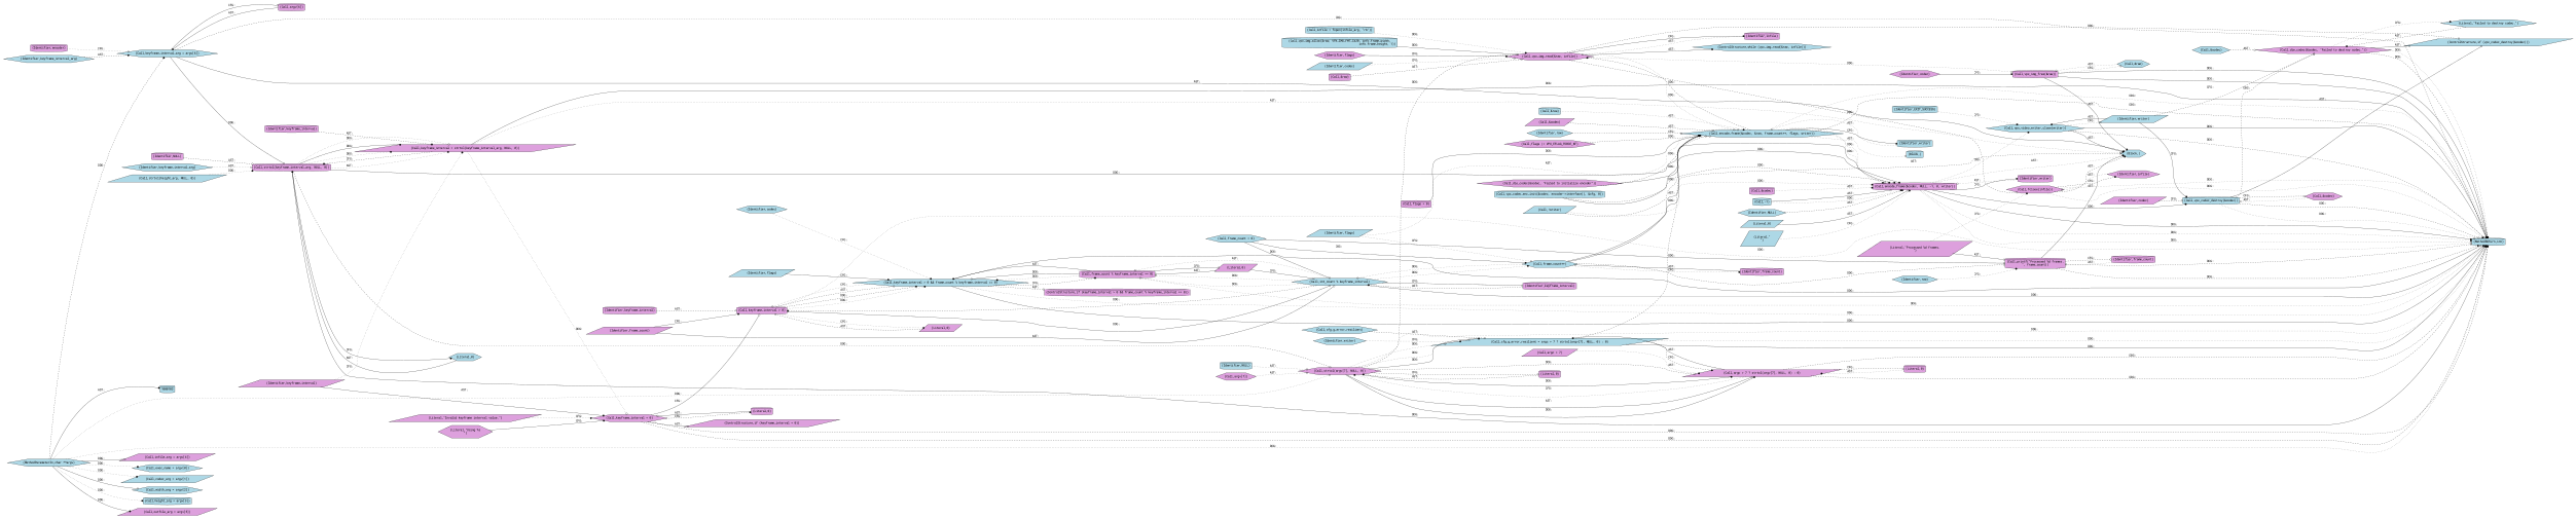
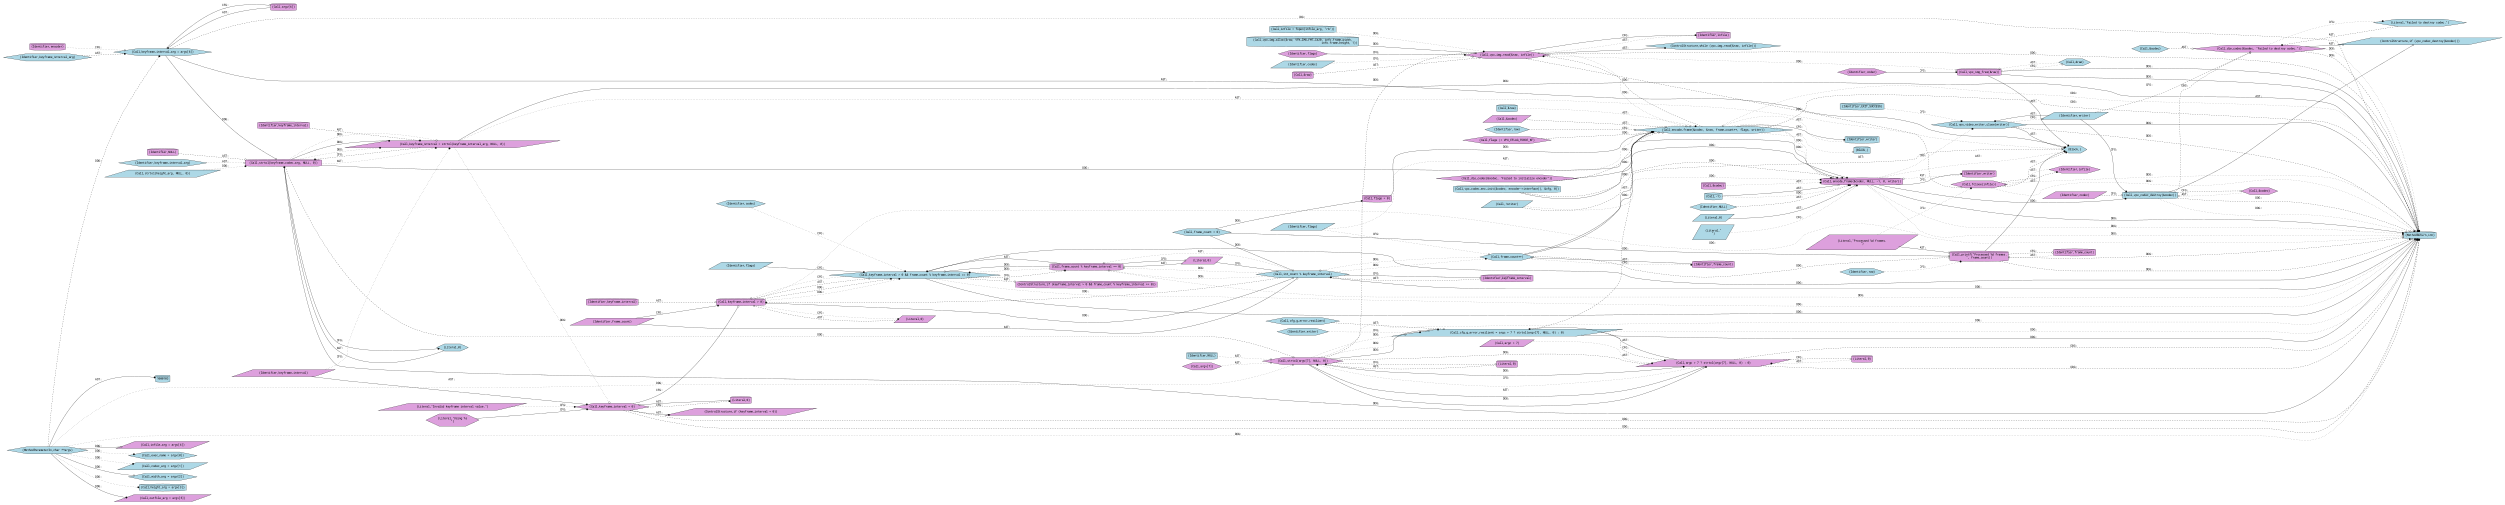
  digraph {
    fontname="Roboto Mono"
    rankdir=LR
    node [fillcolor=plum fontname="Roboto Mono" shape=hexagon style=filled]
    edge [arrowhead=odot fontname="Roboto Mono" style=dotted]
    n1 [fillcolor=lightblue label="(Call,keyframe_interval_arg = argv[6])"]
-   n2 [label="(Call,strtol(keyframe_interval_arg, NULL, 0))" shape=cylinder]
+   n2 [label="(Call,strtol(keyframe_codec_arg, NULL, 0))" shape=cylinder]
    n3 [fillcolor=lightblue label="(MethodReturn,int)" shape=cylinder]
    n4 [label="(Call,argv[6])" shape=cylinder]
    n5 [fillcolor=lightblue label="(Block,)"]
    n6 [label="(Call,strtol(argv[7], NULL, 0))"]
    n7 [label="(Call,keyframe_interval = strtol(keyframe_interval_arg, NULL, 0))" shape=parallelogram]
    n8 [label="(Call,encode_frame(&codec, NULL, -1, 0, writer))" shape=cylinder]
    n9 [fillcolor=lightblue label="(Literal,0)"]
    n10 [fillcolor=lightblue label="(MethodParameterIn,char **argv)"]
    n11 [label="(Call,infile_arg = argv[4])" shape=parallelogram]
    n12 [fillcolor=lightblue label="(Call,exec_name = argv[0])"]
    n13 [fillcolor=lightblue label="(Call,codec_arg = argv[1])" shape=parallelogram]
    n14 [fillcolor=lightblue label="(Call,width_arg = argv[2])"]
    n15 [fillcolor=lightblue label="(Call,height_arg = argv[3])" shape=cylinder]
    n16 [label="(Call,outfile_arg = argv[5])" shape=parallelogram]
    1000103 [fillcolor=lightblue shape=cylinder]
    n18 [label="(Call,vpx_img_read(&raw, infile))"]
    n19 [fillcolor=lightblue label="(Call,cfg.g_error_resilient = argc > 7 ? strtol(argv[7], NULL, 0) : 0)" shape=parallelogram]
    n20 [label="(Call,argc > 7 ? strtol(argv[7], NULL, 0) : 0)" shape=parallelogram]
    n21 [label="(Literal,0)" shape=cylinder]
    n22 [label="(Call,keyframe_interval < 0)"]
    n23 [fillcolor=lightblue label="(Call,vpx_codec_destroy(&codec))" shape=cylinder]
    n24 [fillcolor=lightblue label="(Call,vpx_video_writer_close(writer))"]
    n25 [label="(Identifier,writer)" shape=cylinder]
    n26 [label="(Call,keyframe_interval > 0)" shape=cylinder]
    n27 [label="(ControlStructure,if (keyframe_interval < 0))" shape=parallelogram]
    n28 [label="(Literal,0)" shape=cylinder]
    n29 [fillcolor=lightblue label="(Call,keyframe_interval > 0 && frame_count % keyframe_interval == 0)"]
    n30 [fillcolor=lightblue label="(Call,int_count % keyframe_interval)"]
    n31 [label="(Literal,0)" shape=parallelogram]
    n32 [label="(Call,frame_count % keyframe_interval == 0)" shape=cylinder]
    n33 [label="(ControlStructure,if (keyframe_interval > 0 && frame_count % keyframe_interval == 0))" shape=cylinder]
    n34 [fillcolor=lightblue label="(Call,frame_count++)"]
    n35 [label="(Identifier,keyframe_interval)" shape=cylinder]
    n36 [label="(Literal,0)" shape=parallelogram]
    n37 [fillcolor=lightblue label="(Call,encode_frame(&codec, &raw, frame_count++, flags, writer))"]
    n38 [label="(Call,printf(\"Processed %d frames.\n\", frame_count))" shape=cylinder]
    n39 [label="(Identifier,frame_count)" shape=cylinder]
    n40 [fillcolor=lightblue label="(Identifier,writer)" shape=cylinder]
    n41 [fillcolor=lightblue label="(Block,)" shape=cylinder]
    n42 [label="(Identifier,frame_count)" shape=cylinder]
    n43 [label="(Call,fclose(infile))"]
    n44 [label="(Call,vpx_img_free(&raw))" shape=cylinder]
    n45 [fillcolor=lightblue label="(ControlStructure,while (vpx_img_read(&raw, infile)))"]
    n46 [label="(Identifier,infile)" shape=cylinder]
    n47 [label="(Identifier,infile)"]
    n48 [fillcolor=lightblue label="(Call,&raw)"]
    n49 [label="(Call,die_codec(&codec, \"Failed to destroy codec.\"))"]
    n50 [label="(Call,&codec)"]
    n51 [fillcolor=lightblue label="(ControlStructure,if (vpx_codec_destroy(&codec)))" shape=parallelogram]
    n52 [fillcolor=lightblue label="(Identifier,writer)" shape=parallelogram]
    n53 [fillcolor=lightblue label="(Literal,\"Failed to destroy codec.\")"]
    n54 [label="(Literal,0)" shape=cylinder]
    n55 [fillcolor=lightblue label="(Identifier,NULL)"]
    n56 [label="(Call,die_codec(&codec, \"Failed to initialize encoder\"))"]
    n57 [fillcolor=lightblue label="(Identifier,writer)"]
    n58 [label="(Identifier,codec)" shape=parallelogram]
    n59 [fillcolor=lightblue label="(Call,infile = fopen(infile_arg, \"rb\"))" shape=cylinder]
    n60 [fillcolor=lightblue label="(Call,vpx_img_alloc(&raw, VPX_IMG_FMT_I420, info.frame_width,\n                                             info.frame_height, 1))" shape=cylinder]
    n61 [fillcolor=lightblue label="(Call,cfg.g_error_resilient)"]
    n62 [label="(Identifier,keyframe_interval)" shape=cylinder]
    n63 [label="(Literal,\"Processed %d frames.\n\")" shape=parallelogram]
    n64 [fillcolor=lightblue label="(Identifier,EXIT_SUCCESS)" shape=cylinder]
    n65 [label="(Identifier,codec)"]
    n66 [label="(Identifier,flags)"]
    n67 [fillcolor=lightblue label="(Identifier,raw)"]
    n68 [fillcolor=lightblue label="(Identifier,keyframe_interval_arg)"]
    n69 [fillcolor=lightblue label="(Identifier,keyframe_interval_arg)"]
    n70 [fillcolor=lightblue label="(Identifier,flags)" shape=parallelogram]
    n71 [fillcolor=lightblue label="(Literal,0)" shape=parallelogram]
    n72 [label="(Identifier,keyframe_interval)" shape=cylinder]
    n73 [label="(Call,argv[7])"]
    n74 [label="(Call,argc > 7)" shape=parallelogram]
    n75 [fillcolor=lightblue label="(Call,!writer)" shape=parallelogram]
    n76 [fillcolor=lightblue label="(Call,&raw)" shape=cylinder]
    n77 [fillcolor=lightblue label="(Call,strtol(height_arg, NULL, 0))" shape=parallelogram]
    n78 [fillcolor=lightblue label="(Identifier,codec)"]
    n79 [fillcolor=lightblue label="(Call,&codec)"]
    n80 [label="(Literal,\"Invalid keyframe interval value.\")" shape=parallelogram]
    n81 [label="(Call,&codec)" shape=parallelogram]
    n82 [label="(Identifier,keyframe_interval)" shape=parallelogram]
    n83 [label="(Identifier,frame_count)" shape=parallelogram]
    n84 [label="(Identifier,NULL)" shape=cylinder]
    n85 [fillcolor=lightblue label="(Identifier,raw)"]
    n86 [fillcolor=lightblue label="(Literal,\"\n\")" shape=parallelogram]
    n87 [label="(Call,flags |= VPX_EFLAG_FORCE_KF)"]
    n88 [fillcolor=lightblue label="(Identifier,codec)" shape=parallelogram]
    n89 [fillcolor=lightblue label="(Identifier,NULL)" shape=cylinder]
    n90 [label="(Call,&codec)" shape=cylinder]
    n91 [label="(Call,flags = 0)" shape=cylinder]
    n92 [fillcolor=lightblue label="(Call,vpx_codec_enc_init(&codec, encoder->interface(), &cfg, 0))" shape=cylinder]
    n93 [fillcolor=lightblue label="(Identifier,flags)" shape=parallelogram]
    n94 [fillcolor=lightblue label="(Call,-1)" shape=cylinder]
    n95 [label="(Call,&raw)" shape=cylinder]
    n96 [label="(Identifier,encoder)" shape=cylinder]
    n97 [fillcolor=lightblue label="(Call,frame_count = 0)"]
    n98 [label="(Literal,\"Using %s\n\")"]
    n1 -> n2 [label="DDG: " style=solid]
    n1 -> n3 [arrowhead=dot label="DDG: " style=dashed]
    n1 -> n4 [label="CFG: " style=solid]
    n1 -> n5 [arrowhead=dot label="AST: " style=solid]
    n2 -> n3 [label="DDG: " style=solid]
    n2 -> n6 [label="DDG: " style=dashed]
    n2 -> n7 [arrowhead=dot label="AST: "]
    n2 -> n7 [label="DDG: "]
    n2 -> n7 [arrowhead=dot label="DDG: " style=solid]
    n2 -> n7 [arrowhead=dot label="DDG: "]
    n2 -> n8 [arrowhead=dot label="DDG: " style=solid]
    n2 -> n9 [arrowhead=dot label="CFG: " style=solid]
    n4 -> n1 [arrowhead=dot label="AST: " style=solid]
    n6 -> n3 [label="DDG: "]
    n6 -> n18 [label="DDG: " style=dashed]
    n6 -> n19 [arrowhead=dot label="DDG: " style=solid]
    n6 -> n19 [label="DDG: "]
    n6 -> n19 [label="DDG: "]
    n6 -> n20 [label="AST: " style=solid]
    n6 -> n20 [arrowhead=dot label="DDG: " style=solid]
    n6 -> n20 [label="DDG: " style=dashed]
    n6 -> n20 [arrowhead=dot label="DDG: " style=solid]
    n6 -> n21 [label="CFG: " style=dashed]
    n7 -> n2 [arrowhead=dot label="CFG: " style=dashed]
    n7 -> n3 [arrowhead=dot label="DDG: " style=solid]
    n7 -> n5 [label="AST: "]
    n7 -> n22 [label="DDG: "]
    n8 -> n3 [label="DDG: "]
    n8 -> n3 [arrowhead=dot label="DDG: " style=solid]
    n8 -> n3 [arrowhead=dot label="DDG: "]
    n8 -> n5 [arrowhead=dot label="AST: "]
    n8 -> n23 [arrowhead=dot label="DDG: " style=solid]
    n8 -> n24 [arrowhead=dot label="DDG: "]
    n8 -> n25 [arrowhead=dot label="CFG: " style=solid]
    n9 -> n2 [arrowhead=dot label="AST: " style=solid]
    n10 -> n1 [arrowhead=dot label="DDG: " style=dashed]
    n10 -> n3 [arrowhead=dot label="DDG: "]
    n10 -> n6 [label="DDG: "]
    n10 -> n11 [label="DDG: " style=solid]
    n10 -> n12 [arrowhead=dot label="DDG: "]
    n10 -> n13 [arrowhead=dot label="DDG: "]
    n10 -> n14 [label="DDG: " style=solid]
    n10 -> n15 [arrowhead=dot label="DDG: "]
    n10 -> n16 [arrowhead=dot label="DDG: " style=solid]
    n10 -> 1000103 [arrowhead=dot label="AST: " style=solid]
-   n18 -> n51 [label="DDG: " style=dashed]
+   n18 -> n3 [label="DDG: " style=dashed]
    n18 -> n37 [label="DDG: "]
    n18 -> n43 [label="DDG: " style=dashed]
    n18 -> n44 [label="DDG: "]
    n18 -> n45 [arrowhead=dot label="AST: " style=solid]
    n18 -> n46 [arrowhead=dot label="CFG: " style=solid]
    n19 -> n3 [arrowhead=dot label="DDG: "]
    n19 -> n3 [arrowhead=dot label="DDG: " style=solid]
    n19 -> n5 [label="AST: " style=dashed]
    n19 -> n20 [arrowhead=dot label="CFG: " style=dashed]
    n20 -> n3 [label="DDG: " style=dashed]
    n20 -> n3 [label="DDG: " style=dashed]
    n20 -> n6 [arrowhead=dot label="CFG: "]
    n20 -> n19 [arrowhead=dot label="AST: " style=solid]
    n20 -> n54 [label="CFG: " style=dashed]
    n21 -> n6 [arrowhead=dot label="AST: " style=dashed]
    n22 -> n3 [label="DDG: " style=dashed]
    n22 -> n3 [arrowhead=dot label="DDG: " style=dashed]
    n22 -> n26 [label="CFG: " style=solid]
-   n22 -> n27 [label="AST: " style=solid]
+   n22 -> n27 [arrowhead=dot label="AST: " style=solid]
    n22 -> n28 [arrowhead=dot label="CFG: " style=dashed]
    n23 -> n3 [label="DDG: " style=dashed]
    n23 -> n3 [label="DDG: "]
    n23 -> n49 [label="DDG: " style=dashed]
    n23 -> n50 [label="CFG: " style=dashed]
    n23 -> n51 [label="AST: " style=solid]
    n24 -> n3 [label="DDG: " style=solid]
    n24 -> n3 [label="DDG: " style=dashed]
    n24 -> n5 [arrowhead=dot label="AST: " style=solid]
    n24 -> n52 [label="CFG: "]
    n25 -> n8 [label="AST: "]
    n26 -> n3 [label="DDG: "]
    n26 -> n29 [label="AST: " style=dashed]
    n26 -> n29 [arrowhead=dot label="DDG: " style=dashed]
    n26 -> n29 [arrowhead=dot label="DDG: "]
    n26 -> n30 [label="DDG: " style=solid]
    n26 -> n31 [arrowhead=dot label="CFG: "]
    n28 -> n22 [label="AST: " style=solid]
    n29 -> n3 [label="DDG: "]
    n29 -> n3 [label="DDG: " style=solid]
    n29 -> n3 [label="DDG: " style=solid]
    n29 -> n26 [label="CFG: "]
    n29 -> n32 [arrowhead=dot label="CFG: " style=dashed]
    n29 -> n33 [label="AST: " style=dashed]
    n30 -> n3 [label="DDG: " style=solid]
    n30 -> n26 [arrowhead=dot label="DDG: " style=dashed]
    n30 -> n32 [label="AST: "]
    n30 -> n32 [label="DDG: "]
    n30 -> n32 [label="DDG: "]
    n30 -> n34 [arrowhead=dot label="DDG: "]
    n30 -> n35 [label="CFG: " style=solid]
    n31 -> n26 [label="AST: " style=dashed]
    n32 -> n3 [arrowhead=dot label="DDG: "]
    n32 -> n29 [arrowhead=dot label="AST: " style=solid]
    n32 -> n29 [label="DDG: " style=solid]
    n32 -> n29 [arrowhead=dot label="DDG: "]
    n32 -> n36 [label="CFG: " style=solid]
    n34 -> n30 [label="DDG: "]
    n34 -> n37 [arrowhead=dot label="AST: " style=solid]
    n34 -> n37 [arrowhead=dot label="DDG: " style=solid]
    n34 -> n38 [label="DDG: " style=dashed]
    n34 -> n39 [arrowhead=dot label="CFG: "]
    n35 -> n30 [arrowhead=dot label="AST: " style=dashed]
    n36 -> n30 [label="CFG: " style=solid]
    n36 -> n32 [label="AST: " style=solid]
    n37 -> n3 [label="DDG: "]
    n37 -> n3 [label="DDG: " style=dashed]
    n37 -> n8 [label="DDG: "]
    n37 -> n8 [arrowhead=dot label="DDG: "]
    n37 -> n18 [arrowhead=dot label="DDG: " style=dashed]
    n37 -> n40 [arrowhead=dot label="CFG: " style=solid]
    n37 -> n41 [label="AST: "]
    n38 -> n3 [label="DDG: " style=dashed]
    n38 -> n3 [arrowhead=dot label="DDG: " style=dashed]
    n38 -> n5 [label="AST: " style=solid]
    n38 -> n42 [label="CFG: " style=dashed]
    n39 -> n34 [label="AST: " style=solid]
    n40 -> n37 [label="AST: "]
    n42 -> n38 [label="AST: "]
    n43 -> n3 [label="DDG: "]
    n43 -> n3 [arrowhead=dot label="DDG: "]
    n43 -> n5 [arrowhead=dot label="AST: " style=dashed]
    n43 -> n47 [arrowhead=dot label="CFG: " style=dashed]
    n44 -> n3 [label="DDG: " style=solid]
    n44 -> n3 [label="DDG: " style=solid]
    n44 -> n5 [arrowhead=dot label="AST: " style=solid]
    n44 -> n48 [label="CFG: "]
    n46 -> n18 [label="AST: "]
    n47 -> n43 [label="AST: "]
    n48 -> n44 [label="AST: "]
    n49 -> n3 [arrowhead=dot label="DDG: " style=dashed]
    n49 -> n3 [arrowhead=dot label="DDG: "]
    n49 -> n51 [label="AST: " style=solid]
    n49 -> n53 [arrowhead=dot label="CFG: "]
    n50 -> n23 [label="AST: "]
    n52 -> n23 [arrowhead=dot label="CFG: " style=solid]
    n52 -> n24 [arrowhead=dot label="AST: " style=solid]
    n52 -> n49 [label="CFG: " style=dashed]
    n53 -> n49 [arrowhead=dot label="AST: " style=dashed]
    n54 -> n20 [arrowhead=dot label="AST: "]
    n55 -> n8 [arrowhead=dot label="AST: " style=dashed]
    n56 -> n8 [arrowhead=dot label="DDG: " style=solid]
    n56 -> n37 [label="DDG: " style=dashed]
    n57 -> n19 [arrowhead=dot label="CFG: "]
    n58 -> n23 [label="CFG: " style=dashed]
    n59 -> n18 [arrowhead=dot label="DDG: "]
    n60 -> n18 [label="DDG: " style=solid]
    n61 -> n19 [label="AST: " style=dashed]
    n62 -> n26 [label="AST: " style=dashed]
    n63 -> n38 [label="AST: " style=solid]
    n63 -> n43 [arrowhead=dot label="CFG: "]
    n64 -> n24 [arrowhead=dot label="CFG: "]
    n65 -> n44 [arrowhead=dot label="CFG: " style=solid]
    n66 -> n18 [arrowhead=dot label="CFG: " style=solid]
    n67 -> n38 [arrowhead=dot label="CFG: "]
    n68 -> n1 [arrowhead=dot label="AST: " style=dashed]
    n69 -> n2 [label="AST: "]
    n70 -> n34 [label="CFG: "]
    n70 -> n37 [label="AST: "]
    n71 -> n8 [label="AST: " style=solid]
    n72 -> n7 [arrowhead=dot label="AST: " style=dashed]
    n73 -> n6 [label="AST: "]
    n74 -> n20 [arrowhead=dot label="AST: "]
    n75 -> n8 [arrowhead=dot label="DDG: "]
    n75 -> n37 [arrowhead=dot label="DDG: " style=dashed]
    n76 -> n37 [arrowhead=dot label="AST: "]
    n77 -> n2 [arrowhead=dot label="DDG: "]
    n78 -> n29 [arrowhead=dot label="CFG: "]
    n79 -> n49 [label="AST: " style=dashed]
    n80 -> n22 [arrowhead=dot label="CFG: "]
    n81 -> n37 [label="AST: " style=dashed]
    n82 -> n7 [arrowhead=dot label="CFG: "]
    n82 -> n22 [arrowhead=dot label="AST: " style=solid]
    n83 -> n26 [arrowhead=dot label="CFG: " style=solid]
    n83 -> n30 [label="AST: " style=solid]
    n84 -> n2 [label="AST: " style=dashed]
    n85 -> n37 [label="CFG: " style=dashed]
    n86 -> n8 [arrowhead=dot label="CFG: "]
    n87 -> n37 [label="DDG: " style=dashed]
    n88 -> n18 [label="CFG: "]
    n89 -> n6 [label="AST: "]
    n90 -> n8 [arrowhead=dot label="AST: "]
    n91 -> n37 [arrowhead=dot label="DDG: " style=solid]
    n92 -> n8 [arrowhead=dot label="DDG: " style=dashed]
    n92 -> n37 [label="DDG: " style=solid]
    n93 -> n29 [arrowhead=dot label="CFG: " style=solid]
    n94 -> n8 [label="AST: " style=solid]
    n94 -> n8 [arrowhead=dot label="DDG: "]
    n95 -> n18 [label="AST: " style=dashed]
    n96 -> n1 [label="CFG: "]
    n97 -> n30 [label="DDG: " style=solid]
-   n97 -> n34 [arrowhead=dot label="DDG: " style=solid]
+   n97 -> n91 [arrowhead=dot label="DDG: " style=solid]
    n97 -> n38 [label="DDG: " style=solid]
    n98 -> n22 [arrowhead=dot label="CFG: " style=solid]
  }
